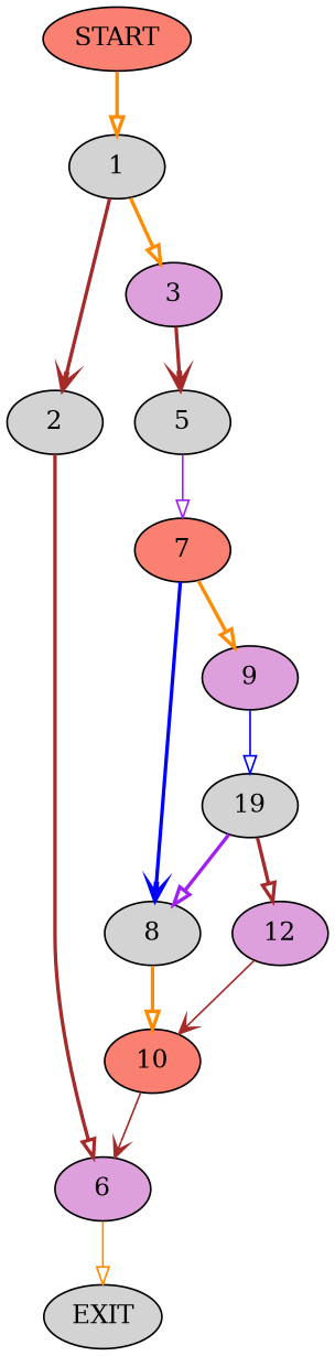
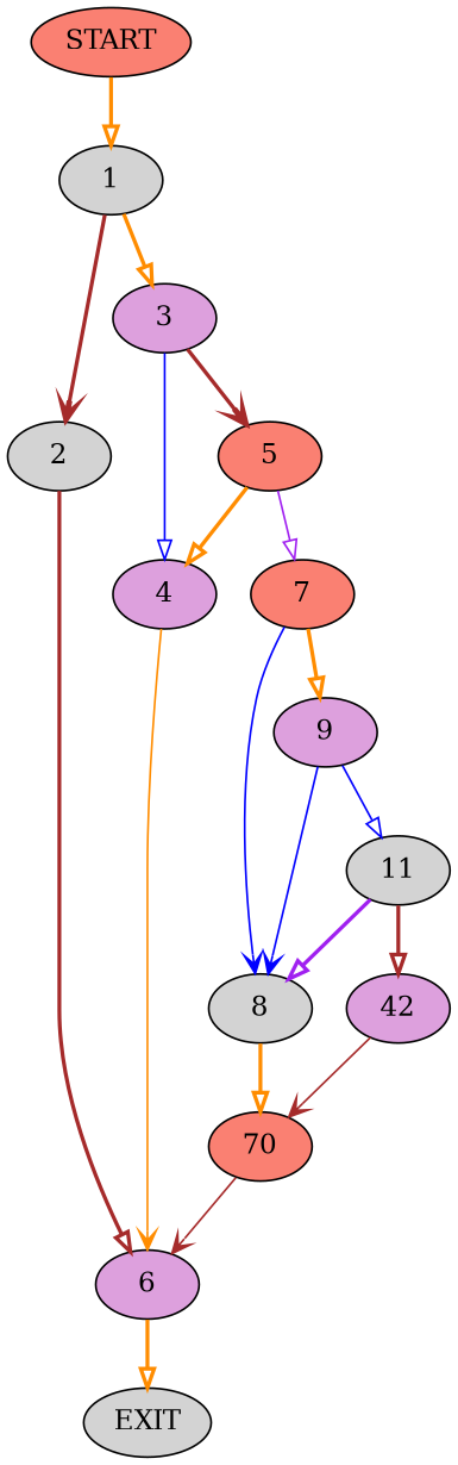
  digraph {
    node [fillcolor=lightgrey style=filled]
    edge [arrowhead=onormal color=darkorange style=bold]
    n1 [fillcolor=salmon label=START]
    1
    2
    3 [fillcolor=plum]
    n5 [label=EXIT]
    6 [fillcolor=plum]
-   5
+   4 [fillcolor=plum]
+   5 [fillcolor=salmon]
    7 [fillcolor=salmon]
    8
    9 [fillcolor=plum]
-   10 [fillcolor=salmon]
-   11 [label=19]
-   12 [fillcolor=plum]
+   10 [fillcolor=salmon label=70]
+   11
+   12 [fillcolor=plum label=42]
    n1 -> 1
    1 -> 2 [arrowhead=vee color=brown]
    1 -> 3
    2 -> 6 [color=brown]
+   3 -> 4 [color=blue style=solid]
    3 -> 5 [arrowhead=vee color=brown]
-   6 -> n5 [style=solid]
+   6 -> n5
+   4 -> 6 [arrowhead=vee style=solid]
+   5 -> 4
    5 -> 7 [color=purple style=solid]
-   7 -> 8 [arrowhead=vee color=blue]
+   7 -> 8 [arrowhead=vee color=blue style=solid]
    7 -> 9
    8 -> 10
+   9 -> 8 [arrowhead=vee color=blue style=solid]
    9 -> 11 [color=blue style=solid]
    10 -> 6 [arrowhead=vee color=brown style=solid]
    11 -> 8 [color=purple]
    11 -> 12 [color=brown]
    12 -> 10 [arrowhead=vee color=brown style=solid]
  }
